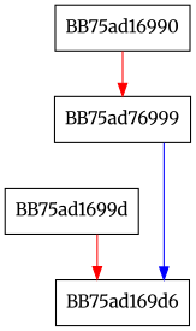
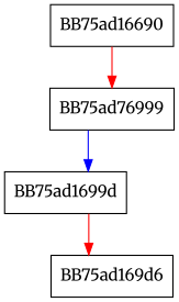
  digraph {
    fontname=Merriweather
    splines=ortho
    node [fontname=Merriweather shape=box]
    edge [color=red fontname=Merriweather]
    n1 [label=BB75ad76999]
-   BB75ad16990
+   BB75ad16990 [label=BB75ad16690]
    BB75ad1699d
    BB75ad169d6
-   n1 -> BB75ad169d6 [color=blue]
+   n1 -> BB75ad1699d [color=blue]
    BB75ad16990 -> n1
    BB75ad1699d -> BB75ad169d6
  }
